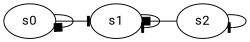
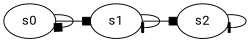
  digraph {
    fontname=Roboto
    node [fontname=Roboto player=0]
    edge [arrowhead=tee constraint="time % 2 == 0" fontname=Roboto]
    s0
    s1 [player=1]
    s2
    s0 -> s0 [arrowhead=box]
-   s0 -> s1 [constraint="time == 2 || time == 5 || time == 6 || time == 11 || time == 12"]
+   s0 -> s1 [arrowhead=box constraint="time == 2 || time == 5 || time == 6 || time == 11 || time == 12"]
    s1 -> s1 [constraint="time % 4 == 0"]
-   s2 -> s1 [arrowhead=box constraint="time == 5 || time == 10 || time == 12 || time == 14 || time == 20 || time == 24"]
+   s1 -> s2 [arrowhead=box constraint="time == 5 || time == 10 || time == 12 || time == 14 || time == 20 || time == 24"]
    s2 -> s2
  }
